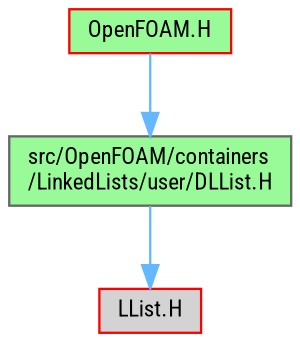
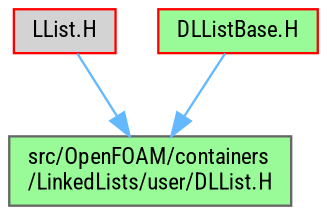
  digraph {
    fontname="Roboto Condensed"
    node [color=red fillcolor=palegreen fontname="Roboto Condensed" fontsize=10 shape=box style=filled]
    edge [color=steelblue1 fontname="Roboto Condensed" fontsize=10 labelfontname=Helvetica labelfontsize=10 style=solid]
    n1 [color=gray40 fontcolor=black height=0.2 label="src/OpenFOAM/containers\l/LinkedLists/user/DLList.H" width=0.4]
    n2 [fillcolor=lightgrey height=0.2 label="LList.H" width=0.4]
-   n3 [height=0.2 label="OpenFOAM.H" width=0.4]
-   n1 -> n2
+   n3 [height=0.2 label="DLListBase.H" width=0.4]
+   n2 -> n1
    n3 -> n1
  }
